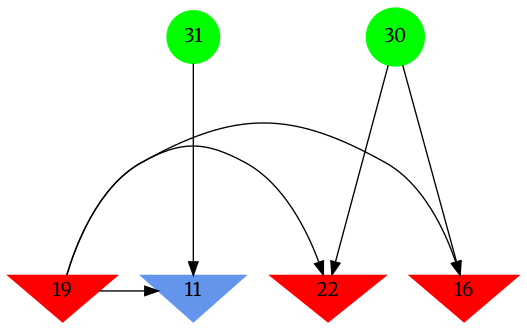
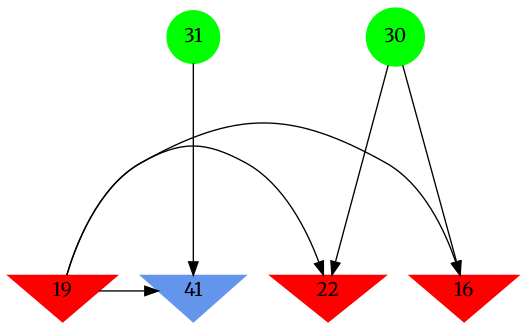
  digraph {
    fontname=Merriweather
    ranksep=2.0
    node [color=red fontname=Merriweather shape=invtriangle style=filled]
    edge [fontname=Merriweather]
-   11 [color=cornflowerblue]
+   11 [color=cornflowerblue label=41]
    16
    19
    22
    30 [color=green shape=circle]
    31 [color=green shape=circle]
    subgraph sub_1 {
      rank=same
      11
      16
      19
      22
    }
    subgraph sub_2 {
      rank=same
    }
    subgraph sub_3 {
      rank=same
      30
      31
    }
    19 -> 11
    19 -> 16
    19 -> 22
    30 -> 16
    30 -> 22
    31 -> 11
  }
